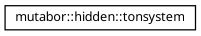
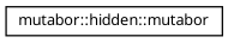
  digraph {
    rankdir=TB
-   n1 [color=black fillcolor=white fontname=Sans fontsize=10 height=0.2 label="mutabor::hidden::tonsystem" shape=record style=filled width=0.4]
+   n1 [color=black fillcolor=white fontname=Sans fontsize=10 height=0.2 label="mutabor::hidden::mutabor" shape=record style=filled width=0.4]
  }
